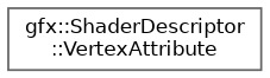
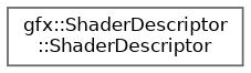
  digraph {
    rankdir=LR
-   n1 [color=grey40 fillcolor=white fontname=Helvetica fontsize=10 height=0.2 label="gfx::ShaderDescriptor\l::VertexAttribute" shape=box style=filled width=0.4]
+   n1 [color=grey40 fillcolor=white fontname=Helvetica fontsize=10 height=0.2 label="gfx::ShaderDescriptor\l::ShaderDescriptor" shape=box style=filled width=0.4]
  }
